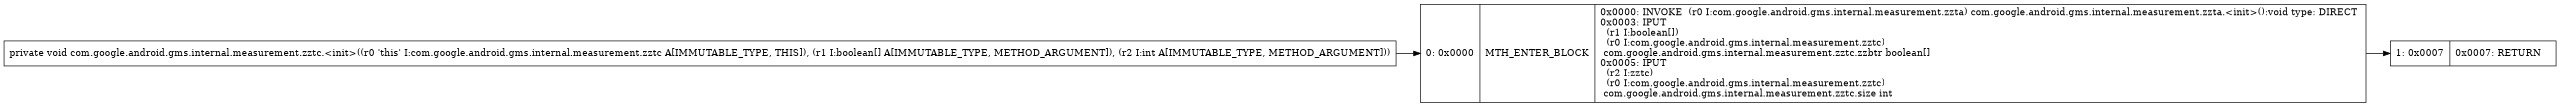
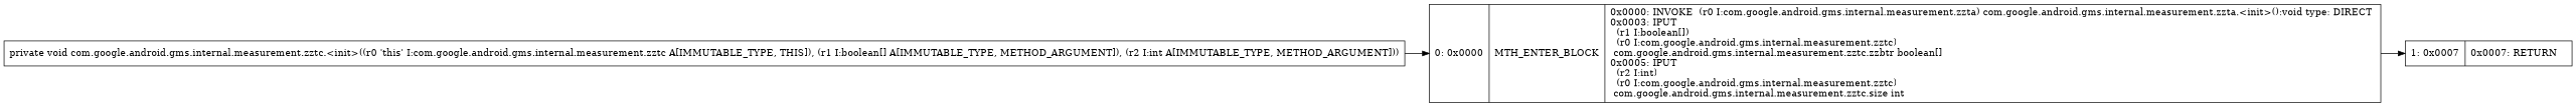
  digraph {
    rankdir=LR
    node [shape=record]
-   n1 [label="{0\:\ 0x0000|MTH_ENTER_BLOCK\l|0x0000: INVOKE  (r0 I:com.google.android.gms.internal.measurement.zzta) com.google.android.gms.internal.measurement.zzta.\<init\>():void type: DIRECT \l0x0003: IPUT  \l  (r1 I:boolean[])\l  (r0 I:com.google.android.gms.internal.measurement.zztc)\l com.google.android.gms.internal.measurement.zztc.zzbtr boolean[] \l0x0005: IPUT  \l  (r2 I:zztc)\l  (r0 I:com.google.android.gms.internal.measurement.zztc)\l com.google.android.gms.internal.measurement.zztc.size int \l}"]
+   n1 [label="{0\:\ 0x0000|MTH_ENTER_BLOCK\l|0x0000: INVOKE  (r0 I:com.google.android.gms.internal.measurement.zzta) com.google.android.gms.internal.measurement.zzta.\<init\>():void type: DIRECT \l0x0003: IPUT  \l  (r1 I:boolean[])\l  (r0 I:com.google.android.gms.internal.measurement.zztc)\l com.google.android.gms.internal.measurement.zztc.zzbtr boolean[] \l0x0005: IPUT  \l  (r2 I:int)\l  (r0 I:com.google.android.gms.internal.measurement.zztc)\l com.google.android.gms.internal.measurement.zztc.size int \l}"]
    n2 [label="{1\:\ 0x0007|0x0007: RETURN   \l}"]
    n3 [label="{private void com.google.android.gms.internal.measurement.zztc.\<init\>((r0 'this' I:com.google.android.gms.internal.measurement.zztc A[IMMUTABLE_TYPE, THIS]), (r1 I:boolean[] A[IMMUTABLE_TYPE, METHOD_ARGUMENT]), (r2 I:int A[IMMUTABLE_TYPE, METHOD_ARGUMENT])) }"]
    n1 -> n2
    n3 -> n1
  }
